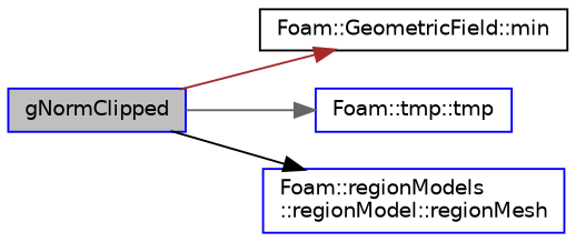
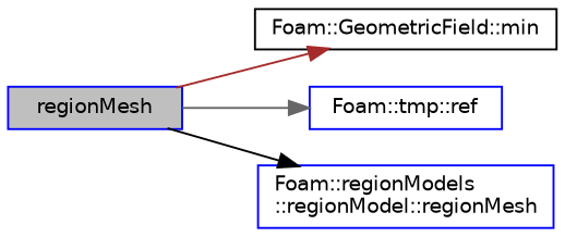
  digraph {
    rankdir=LR
    node [color=blue fontname=Helvetica fontsize=10 shape=record]
    edge [fontname=Helvetica fontsize=10 labelfontname=Helvetica labelfontsize=10 style=solid]
-   n1 [fillcolor=grey75 fontcolor=black height=0.2 label=gNormClipped style=filled width=0.4]
+   n1 [fillcolor=grey75 fontcolor=black height=0.2 label=regionMesh style=filled width=0.4]
    n2 [color=black height=0.2 label="Foam::GeometricField::min" width=0.4]
-   n3 [height=0.2 label="Foam::tmp::tmp" width=0.4]
+   n3 [height=0.2 label="Foam::tmp::ref" width=0.4]
    n4 [height=0.2 label="Foam::regionModels\l::regionModel::regionMesh" width=0.4]
    n1 -> n2 [color=brown]
    n1 -> n3 [color=gray40]
    n1 -> n4 [color=black]
  }
